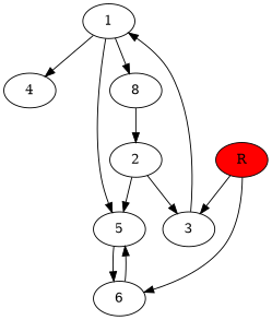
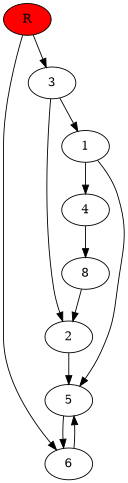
  digraph {
    1
    4
    5
    8
    6
    2
    3
    R [fillcolor="#ff0000" style=filled]
    1 -> 4
    1 -> 5
-   1 -> 8
+   4 -> 8
    5 -> 6
    8 -> 2
    6 -> 5
    2 -> 5
    3 -> 1
-   2 -> 3
+   3 -> 2
    R -> 6
    R -> 3
  }
